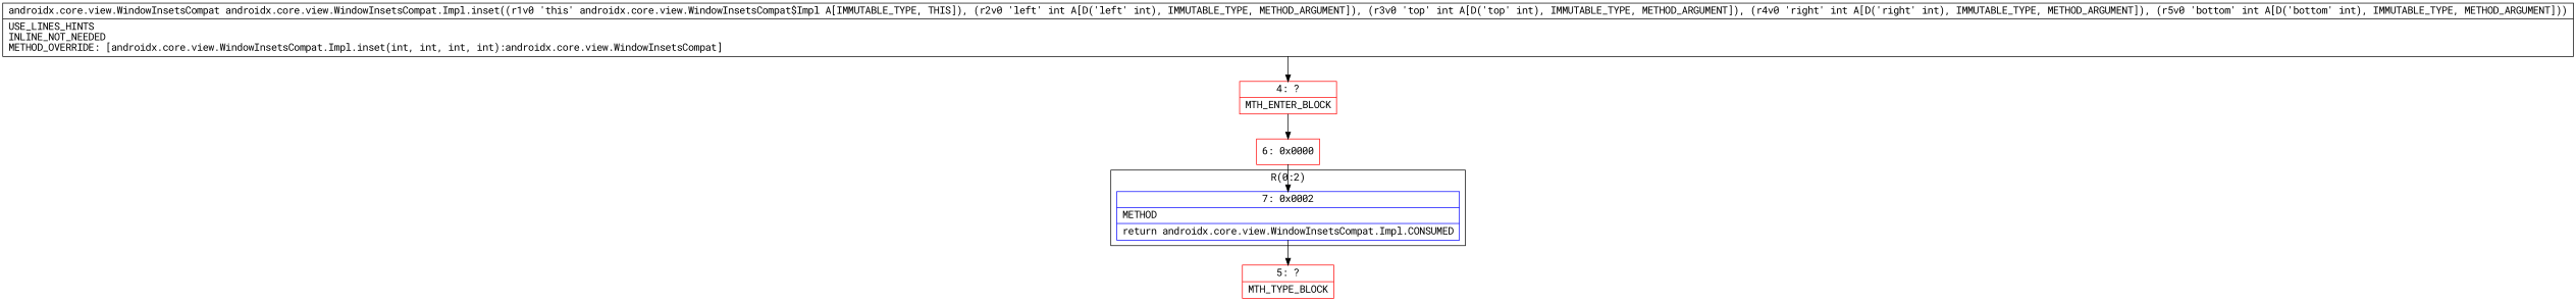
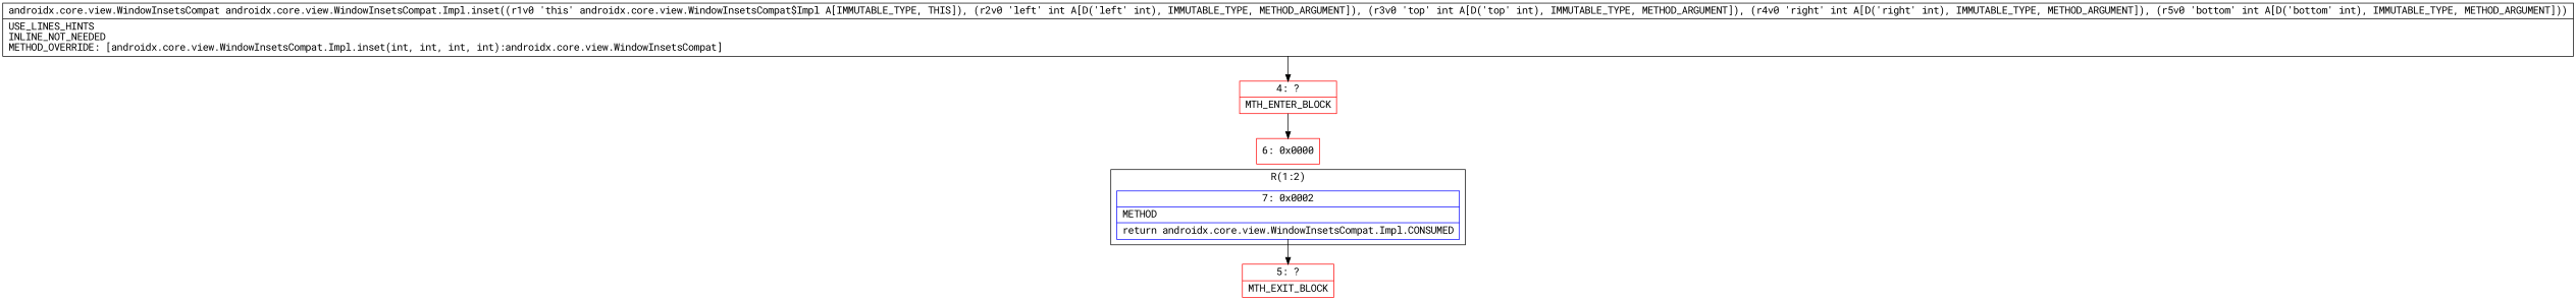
  digraph {
    fontname="Roboto Mono"
    node [color=red fontname="Roboto Mono" shape=record]
    edge [fontname="Roboto Mono"]
    n1 [color=blue label="{7\:\ 0x0002|METHOD\l|return androidx.core.view.WindowInsetsCompat.Impl.CONSUMED\l}"]
-   n2 [label="{5\:\ ?|MTH_TYPE_BLOCK\l}"]
+   n2 [label="{5\:\ ?|MTH_EXIT_BLOCK\l}"]
    n3 [label="{4\:\ ?|MTH_ENTER_BLOCK\l}"]
    n4 [label="{6\:\ 0x0000}"]
    n5 [label="{androidx.core.view.WindowInsetsCompat androidx.core.view.WindowInsetsCompat.Impl.inset((r1v0 'this' androidx.core.view.WindowInsetsCompat$Impl A[IMMUTABLE_TYPE, THIS]), (r2v0 'left' int A[D('left' int), IMMUTABLE_TYPE, METHOD_ARGUMENT]), (r3v0 'top' int A[D('top' int), IMMUTABLE_TYPE, METHOD_ARGUMENT]), (r4v0 'right' int A[D('right' int), IMMUTABLE_TYPE, METHOD_ARGUMENT]), (r5v0 'bottom' int A[D('bottom' int), IMMUTABLE_TYPE, METHOD_ARGUMENT]))  | USE_LINES_HINTS\lINLINE_NOT_NEEDED\lMETHOD_OVERRIDE: [androidx.core.view.WindowInsetsCompat.Impl.inset(int, int, int, int):androidx.core.view.WindowInsetsCompat]\l}" color=""]
    subgraph cluster_1 {
-     label="R(0:2)"
+     label="R(1:2)"
      n1
    }
    n1 -> n2
    n3 -> n4
-   n4 -> n1
    n5 -> n3
  }
